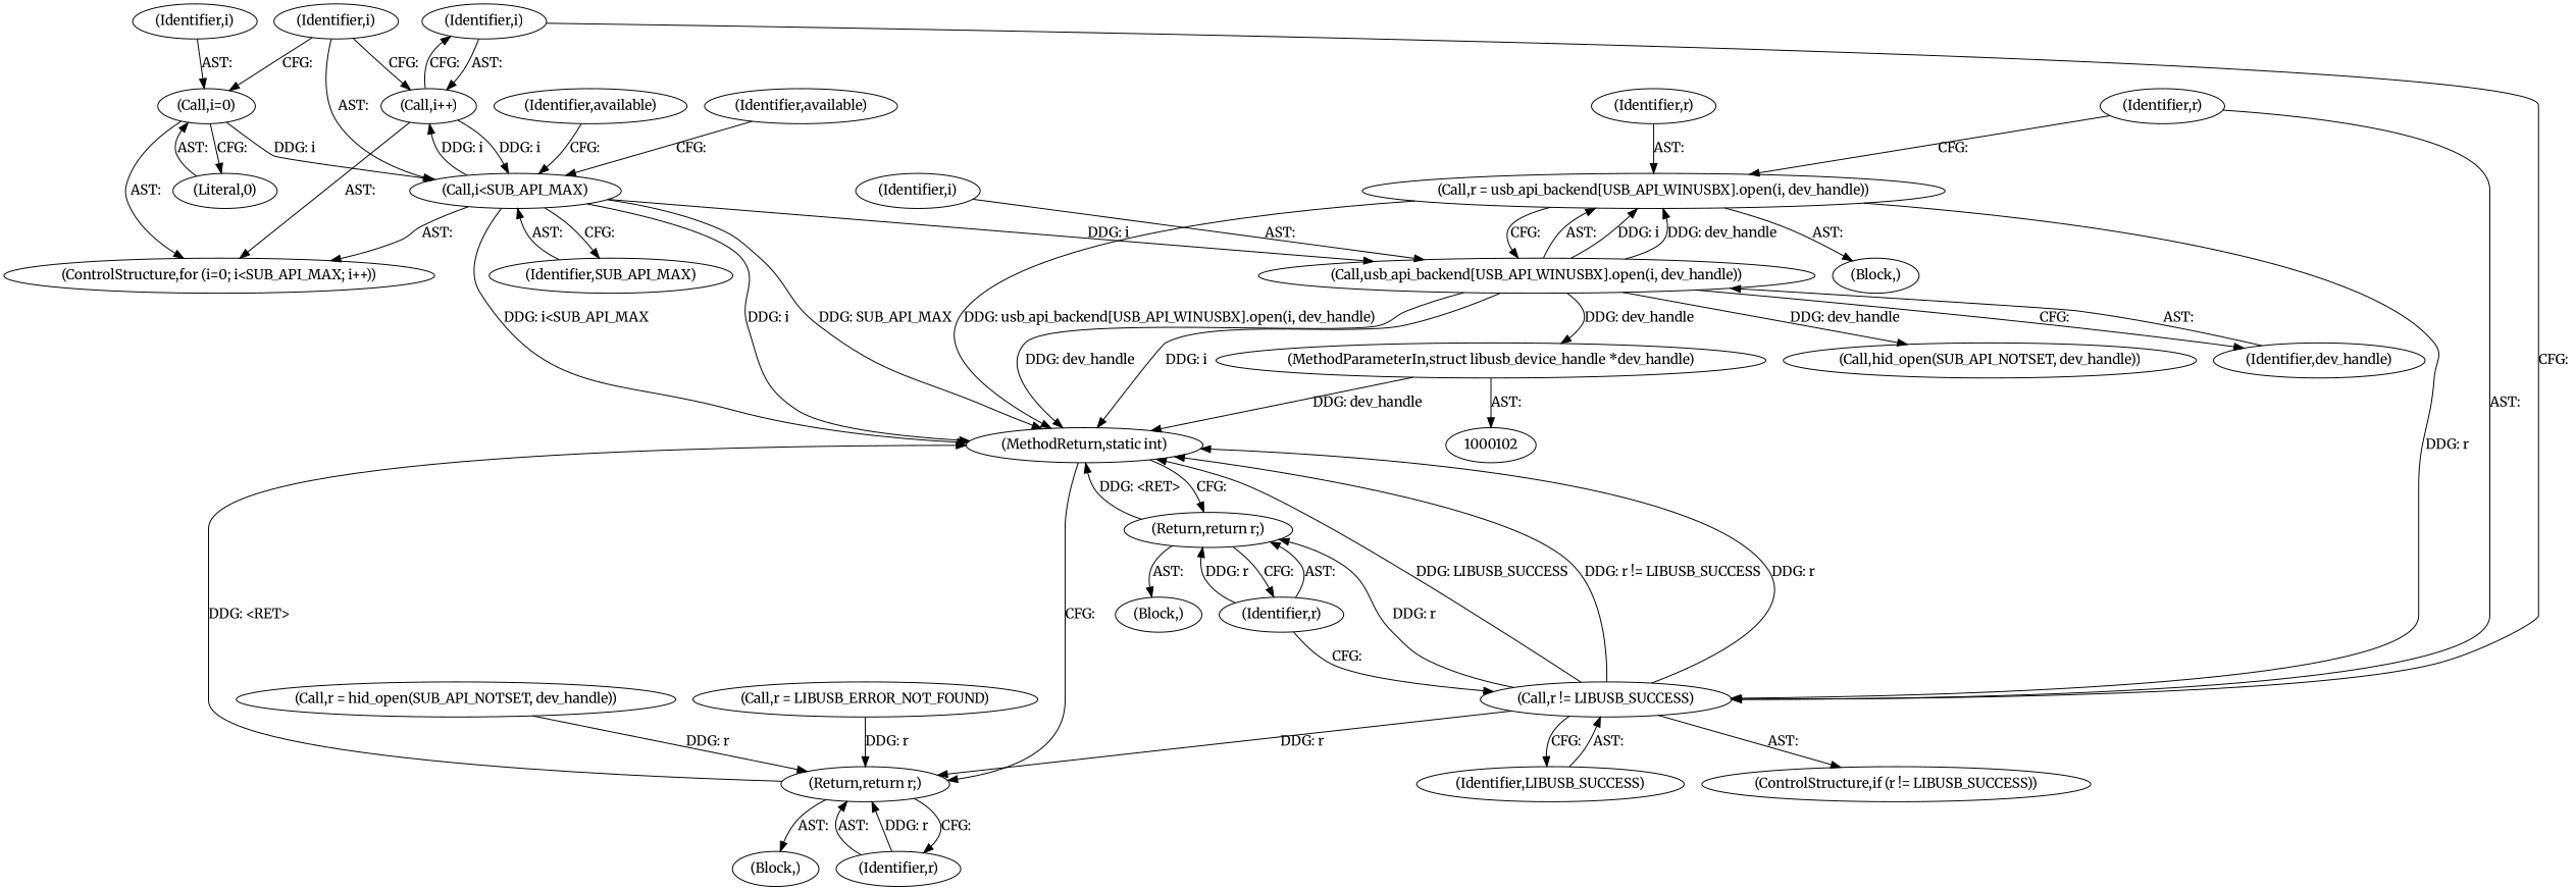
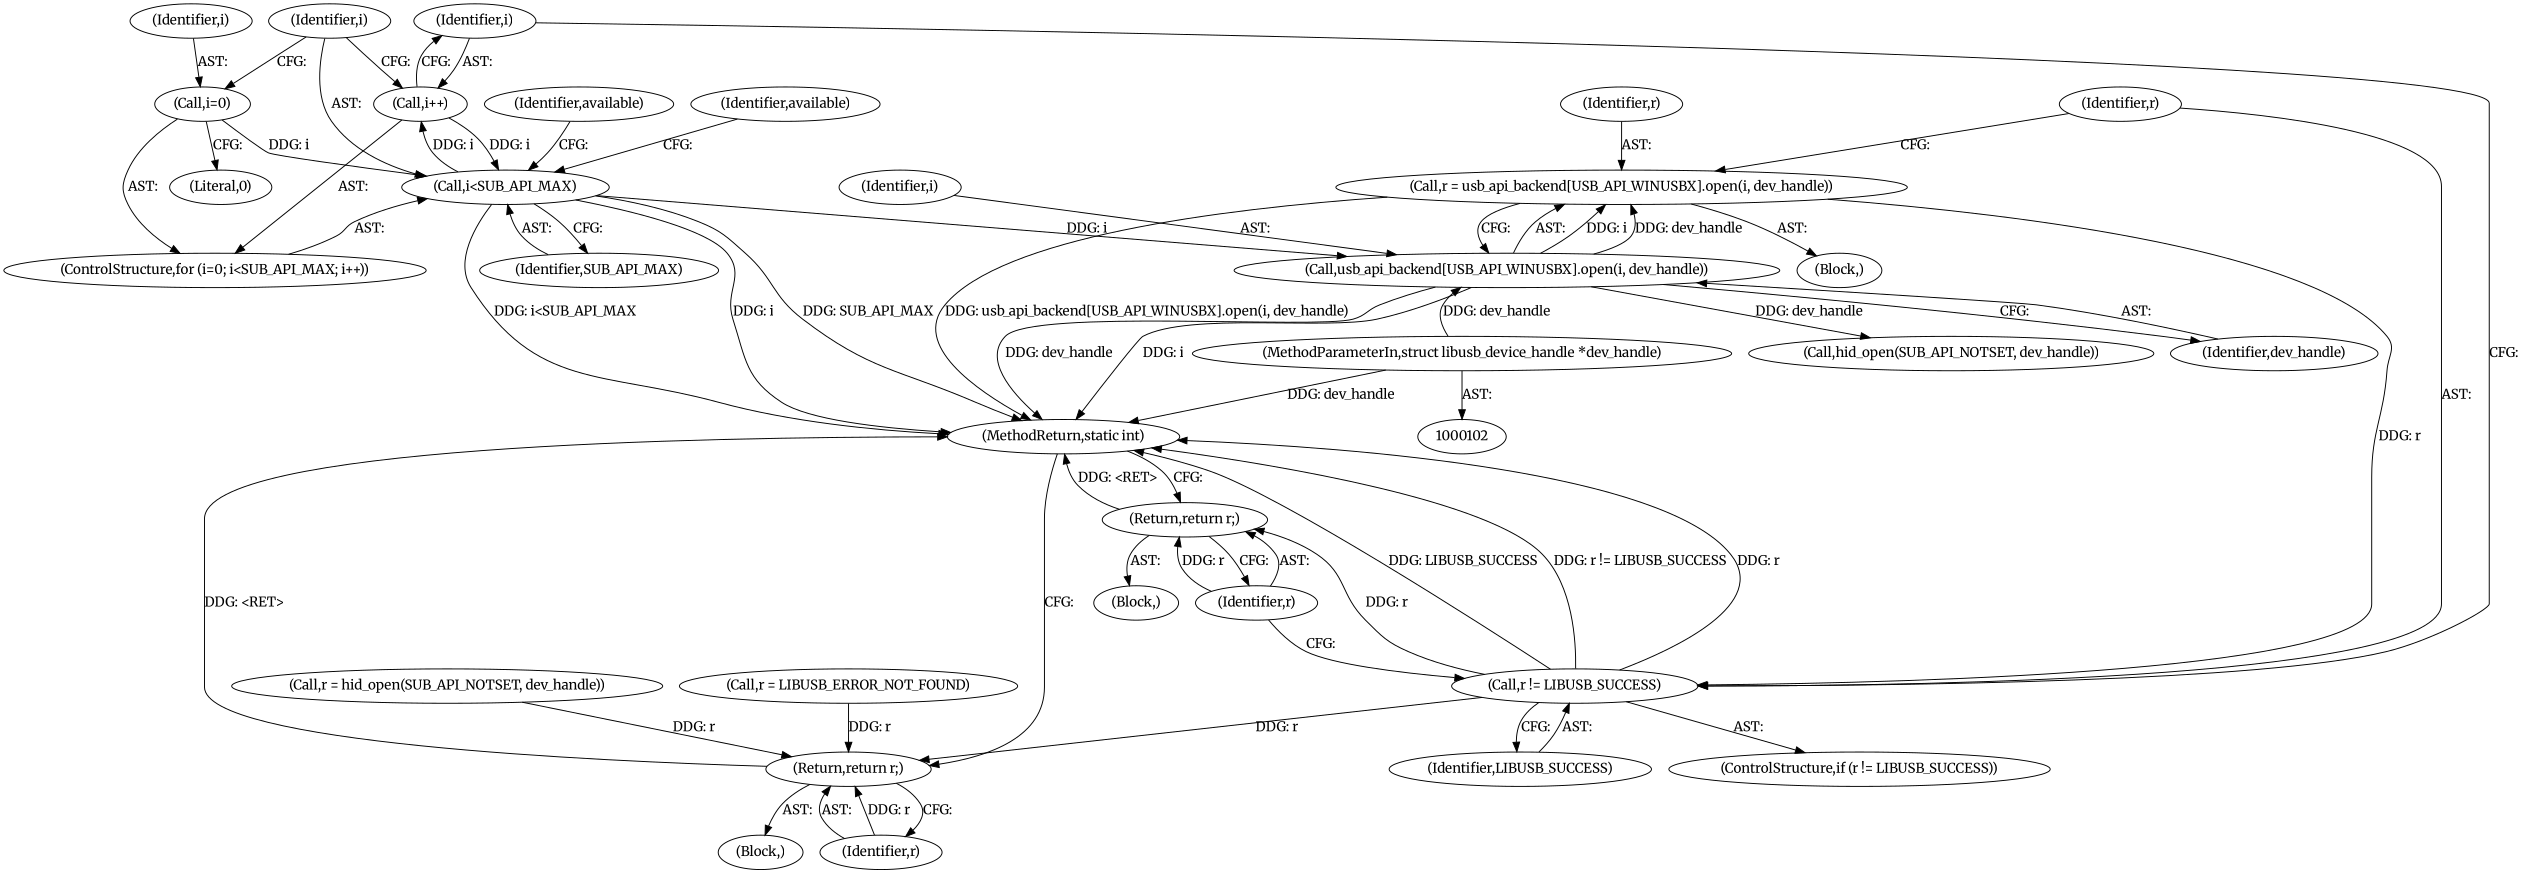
  digraph {
    fontname=Merriweather
    node [fontname=Merriweather]
    edge [fontname=Merriweather]
    n1 [label="(Call,r = usb_api_backend[USB_API_WINUSBX].open(i, dev_handle))"]
    n2 [label="(Call,usb_api_backend[USB_API_WINUSBX].open(i, dev_handle))"]
    n3 [label="(Call,r != LIBUSB_SUCCESS)"]
    n4 [label="(MethodReturn,static int)"]
    n5 [label="(Block,)"]
    n6 [label="(Call,hid_open(SUB_API_NOTSET, dev_handle))"]
    n7 [label="(Identifier,dev_handle)"]
    n8 [label="(Return,return r;)"]
    n9 [label="(Return,return r;)"]
    n10 [label="(Identifier,LIBUSB_SUCCESS)"]
    n11 [label="(ControlStructure,if (r != LIBUSB_SUCCESS))"]
    n12 [label="(Call,i++)"]
    n13 [label="(Call,i<SUB_API_MAX)"]
    n14 [label="(ControlStructure,for (i=0; i<SUB_API_MAX; i++))"]
    n15 [label="(Identifier,i)"]
    n16 [label="(Identifier,SUB_API_MAX)"]
    n17 [label="(Call,i=0)"]
    n18 [label="(Literal,0)"]
    n19 [label="(MethodParameterIn,struct libusb_device_handle *dev_handle)"]
    1000102
    n21 [label="(Block,)"]
    n22 [label="(Identifier,r)"]
    n23 [label="(Block,)"]
    n24 [label="(Identifier,r)"]
    n25 [label="(Identifier,i)"]
    n26 [label="(Identifier,i)"]
    n27 [label="(Identifier,available)"]
    n28 [label="(Identifier,i)"]
    n29 [label="(Identifier,r)"]
    n30 [label="(Call,r = hid_open(SUB_API_NOTSET, dev_handle))"]
    n31 [label="(Identifier,r)"]
    n32 [label="(Identifier,available)"]
    n33 [label="(Call,r = LIBUSB_ERROR_NOT_FOUND)"]
    n1 -> n2 [label="CFG: "]
    n1 -> n3 [label="DDG: r"]
    n1 -> n4 [label="DDG: usb_api_backend[USB_API_WINUSBX].open(i, dev_handle)"]
    n1 -> n5 [label="AST: "]
    n2 -> n1 [label="AST: "]
    n2 -> n1 [label="DDG: i"]
    n2 -> n1 [label="DDG: dev_handle"]
    n2 -> n4 [label="DDG: dev_handle"]
    n2 -> n4 [label="DDG: i"]
    n2 -> n6 [label="DDG: dev_handle"]
    n2 -> n7 [label="CFG: "]
    n3 -> n4 [label="DDG: LIBUSB_SUCCESS"]
    n3 -> n4 [label="DDG: r != LIBUSB_SUCCESS"]
    n3 -> n4 [label="DDG: r"]
    n3 -> n8 [label="DDG: r"]
    n3 -> n9 [label="DDG: r"]
    n3 -> n10 [label="CFG: "]
    n3 -> n11 [label="AST: "]
    n4 -> n8 [label="CFG: "]
    n4 -> n9 [label="CFG: "]
    n7 -> n2 [label="AST: "]
    n8 -> n4 [label="DDG: <RET>"]
    n8 -> n21 [label="AST: "]
    n8 -> n22 [label="CFG: "]
    n9 -> n4 [label="DDG: <RET>"]
    n9 -> n23 [label="AST: "]
    n9 -> n24 [label="CFG: "]
    n10 -> n3 [label="AST: "]
    n12 -> n13 [label="DDG: i"]
    n12 -> n14 [label="AST: "]
    n12 -> n15 [label="CFG: "]
    n13 -> n2 [label="DDG: i"]
    n13 -> n4 [label="DDG: i<SUB_API_MAX"]
    n13 -> n4 [label="DDG: i"]
    n13 -> n4 [label="DDG: SUB_API_MAX"]
    n13 -> n12 [label="DDG: i"]
-   n13 -> n14 [label="AST: "]
+   n14 -> n13 [label="AST: "]
    n13 -> n16 [label="CFG: "]
    n15 -> n3 [label="CFG: "]
    n15 -> n12 [label="AST: "]
    n16 -> n13 [label="AST: "]
    n17 -> n13 [label="DDG: i"]
    n17 -> n14 [label="AST: "]
    n17 -> n18 [label="CFG: "]
-   n18 -> n17 [label="AST: "]
-   n2 -> n19 [label="DDG: dev_handle"]
+   n19 -> n2 [label="DDG: dev_handle"]
    n19 -> n4 [label="DDG: dev_handle"]
    n19 -> 1000102 [label="AST: "]
    n22 -> n3 [label="CFG: "]
    n22 -> n8 [label="AST: "]
    n22 -> n8 [label="DDG: r"]
    n24 -> n9 [label="AST: "]
    n24 -> n9 [label="DDG: r"]
    n25 -> n17 [label="AST: "]
    n26 -> n12 [label="CFG: "]
    n26 -> n13 [label="AST: "]
    n26 -> n17 [label="CFG: "]
    n27 -> n13 [label="CFG: "]
    n28 -> n2 [label="AST: "]
    n29 -> n1 [label="CFG: "]
    n29 -> n3 [label="AST: "]
    n30 -> n9 [label="DDG: r"]
    n31 -> n1 [label="AST: "]
    n32 -> n13 [label="CFG: "]
    n33 -> n9 [label="DDG: r"]
  }
